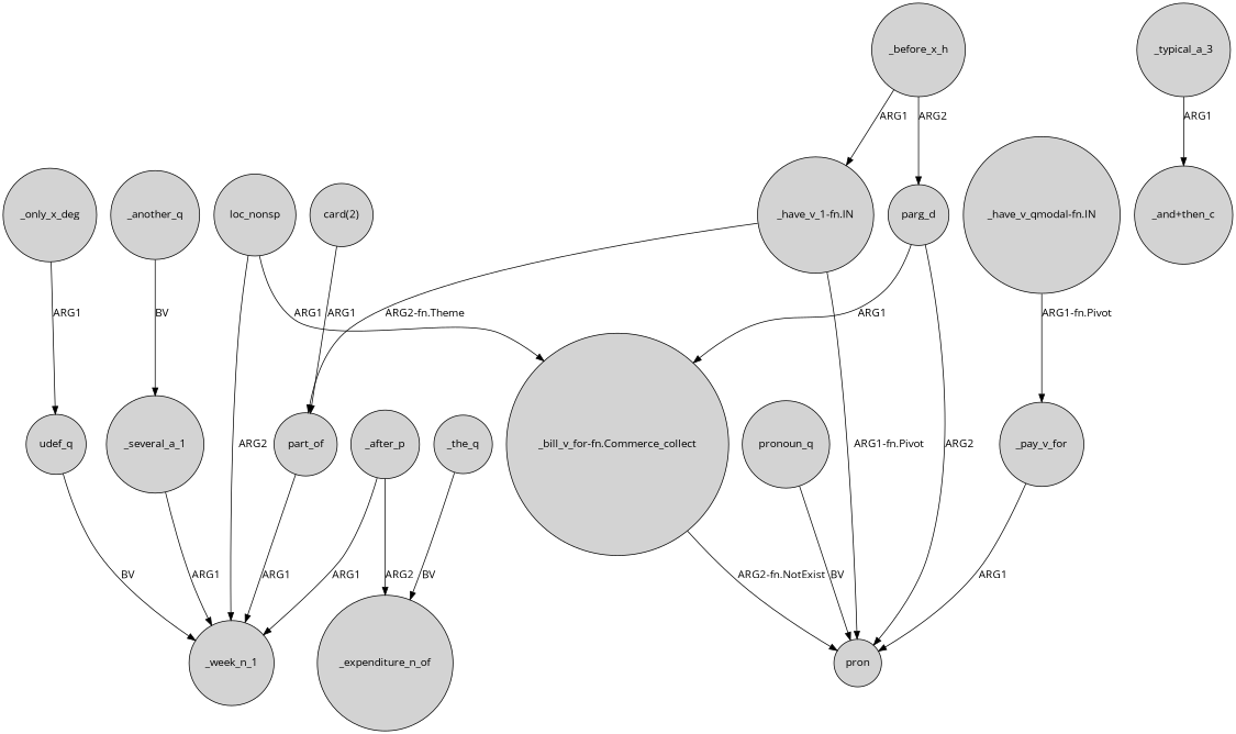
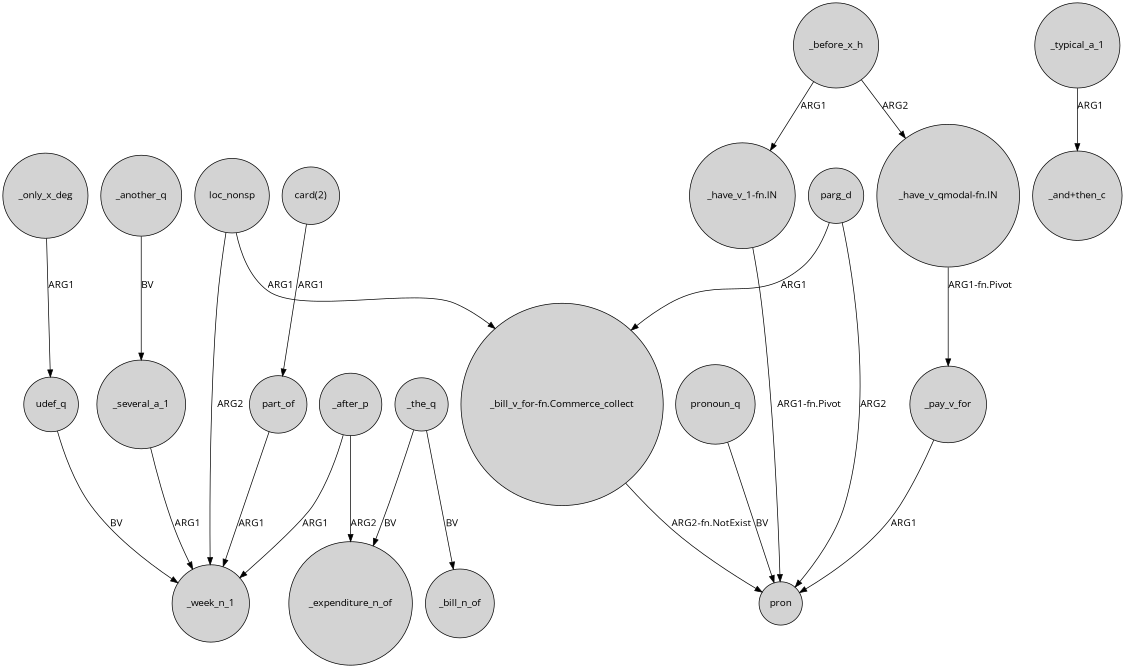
  digraph {
    fontname="Open Sans"
    node [fontname="Open Sans" shape=circle style=filled]
    edge [fontname="Open Sans"]
    _before_x_h
    "_have_v_1-fn.IN"
    "_have_v_qmodal-fn.IN"
    part_of
    pron
    _pay_v_for
    _week_n_1
    _after_p
    _expenditure_n_of
    _only_x_deg
    udef_q
    _the_q
-   _typical_a_1 [label=_typical_a_3]
+   _bill_n_of
+   _typical_a_1
    "_and+then_c"
    "card(2)"
    parg_d
    "_bill_v_for-fn.Commerce_collect"
    _several_a_1
    pronoun_q
    loc_nonsp
    _another_q
    _before_x_h -> "_have_v_1-fn.IN" [label=ARG1]
-   _before_x_h -> parg_d [label=ARG2]
-   "_have_v_1-fn.IN" -> part_of [label="ARG2-fn.Theme"]
+   _before_x_h -> "_have_v_qmodal-fn.IN" [label=ARG2]
    "_have_v_1-fn.IN" -> pron [label="ARG1-fn.Pivot"]
    "_have_v_qmodal-fn.IN" -> _pay_v_for [label="ARG1-fn.Pivot"]
    part_of -> _week_n_1 [label=ARG1]
    _pay_v_for -> pron [label=ARG1]
    _after_p -> _week_n_1 [label=ARG1]
    _after_p -> _expenditure_n_of [label=ARG2]
    _only_x_deg -> udef_q [label=ARG1]
    udef_q -> _week_n_1 [label=BV]
    _the_q -> _expenditure_n_of [label=BV]
+   _the_q -> _bill_n_of [label=BV]
    _typical_a_1 -> "_and+then_c" [label=ARG1]
    "card(2)" -> part_of [label=ARG1]
    parg_d -> pron [label=ARG2]
    parg_d -> "_bill_v_for-fn.Commerce_collect" [label=ARG1]
    "_bill_v_for-fn.Commerce_collect" -> pron [label="ARG2-fn.NotExist"]
    _several_a_1 -> _week_n_1 [label=ARG1]
    pronoun_q -> pron [label=BV]
    loc_nonsp -> _week_n_1 [label=ARG2]
    loc_nonsp -> "_bill_v_for-fn.Commerce_collect" [label=ARG1]
    _another_q -> _several_a_1 [label=BV]
  }
